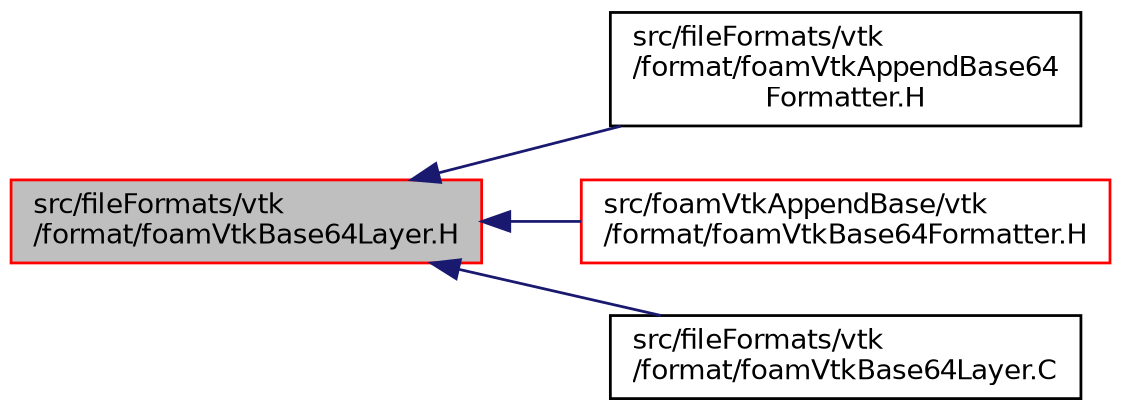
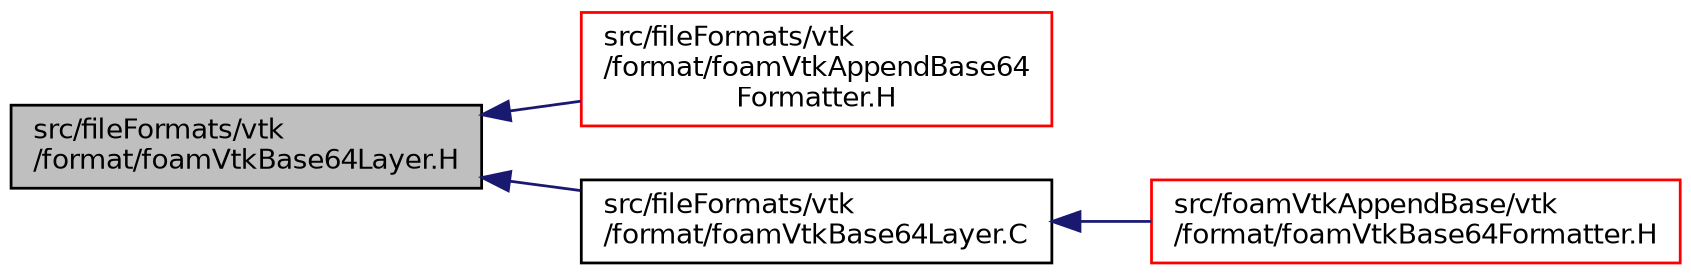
  digraph {
    rankdir=LR
    node [color=black fontname=Helvetica fontsize=10 shape=record]
    edge [color=midnightblue dir=back fontname=Helvetica fontsize=10 labelfontname=Helvetica labelfontsize=10 style=solid]
-   n1 [color=red fillcolor=grey75 fontcolor=black height=0.2 label="src/fileFormats/vtk\l/format/foamVtkBase64Layer.H" style=filled width=0.4]
-   n2 [height=0.2 label="src/fileFormats/vtk\l/format/foamVtkAppendBase64\lFormatter.H" width=0.4]
+   n1 [fillcolor=grey75 fontcolor=black height=0.2 label="src/fileFormats/vtk\l/format/foamVtkBase64Layer.H" style=filled width=0.4]
+   n2 [color=red height=0.2 label="src/fileFormats/vtk\l/format/foamVtkAppendBase64\lFormatter.H" width=0.4]
    n3 [color=red height=0.2 label="src/foamVtkAppendBase/vtk\l/format/foamVtkBase64Formatter.H" width=0.4]
    n4 [height=0.2 label="src/fileFormats/vtk\l/format/foamVtkBase64Layer.C" width=0.4]
    n1 -> n2
-   n1 -> n3
+   n4 -> n3
    n1 -> n4
  }
